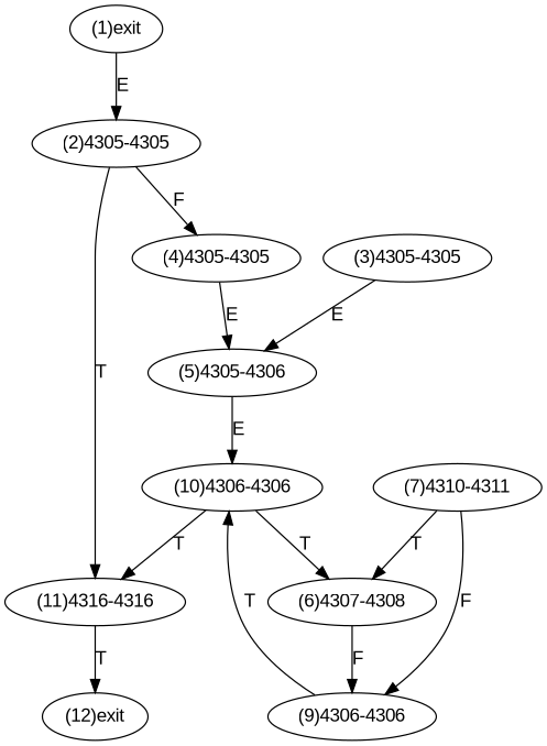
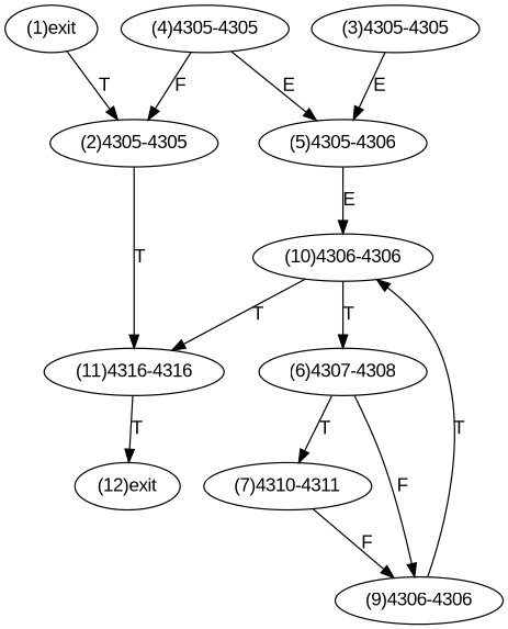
  digraph {
    fontname="Liberation Sans"
    node [fontname="Liberation Sans"]
    edge [fontname="Liberation Sans"]
    n1 [label="(1)exit"]
    n2 [label="(2)4305-4305"]
    n3 [label="(4)4305-4305"]
    n4 [label="(11)4316-4316"]
    n5 [label="(3)4305-4305"]
    n6 [label="(5)4305-4306"]
    n7 [label="(10)4306-4306"]
    n8 [label="(6)4307-4308"]
    n9 [label="(7)4310-4311"]
    n10 [label="(9)4306-4306"]
    n11 [label="(12)exit"]
-   n1 -> n2 [label=E]
-   n2 -> n3 [label=F]
+   n1 -> n2 [label=T]
+   n3 -> n2 [label=F]
    n2 -> n4 [label=T]
    n3 -> n6 [label=E]
    n4 -> n11 [label=T]
    n5 -> n6 [label=E]
    n6 -> n7 [label=E]
    n7 -> n4 [label=T]
    n7 -> n8 [label=T]
-   n9 -> n8 [label=T]
+   n8 -> n9 [label=T]
    n8 -> n10 [label=F]
    n9 -> n10 [label=F]
    n10 -> n7 [label=T]
  }
